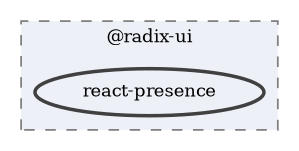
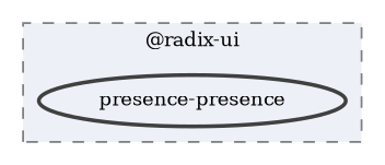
  digraph {
    compound=true
    fontname="DejaVu Serif"
-   n1 [color=grey25 fillcolor="#edf0f7" fontname="DejaVu Serif" fontsize=10 height=0.2 label="react-presence" shape=ellipse style="filled,bold" width=0.4]
+   n1 [color=grey25 fillcolor="#edf0f7" fontname="DejaVu Serif" fontsize=10 height=0.2 label="presence-presence" shape=ellipse style="filled,bold" width=0.4]
    subgraph cluster_1 {
      bgcolor="#edf0f7"
      fontsize=10
      label="@radix-ui"
      pencolor=grey50
      style="filled,dashed"
      n1
    }
  }
